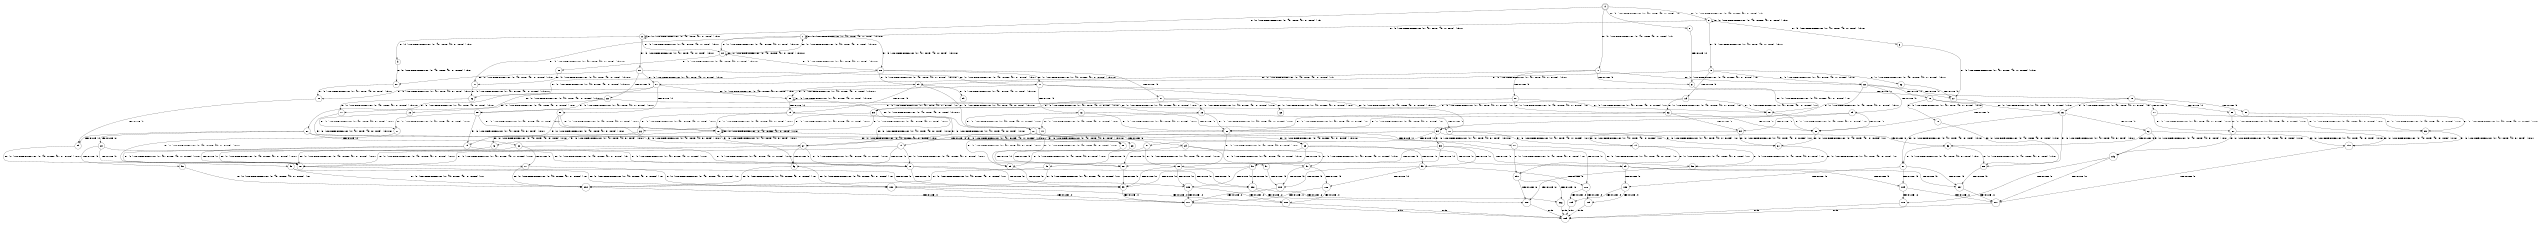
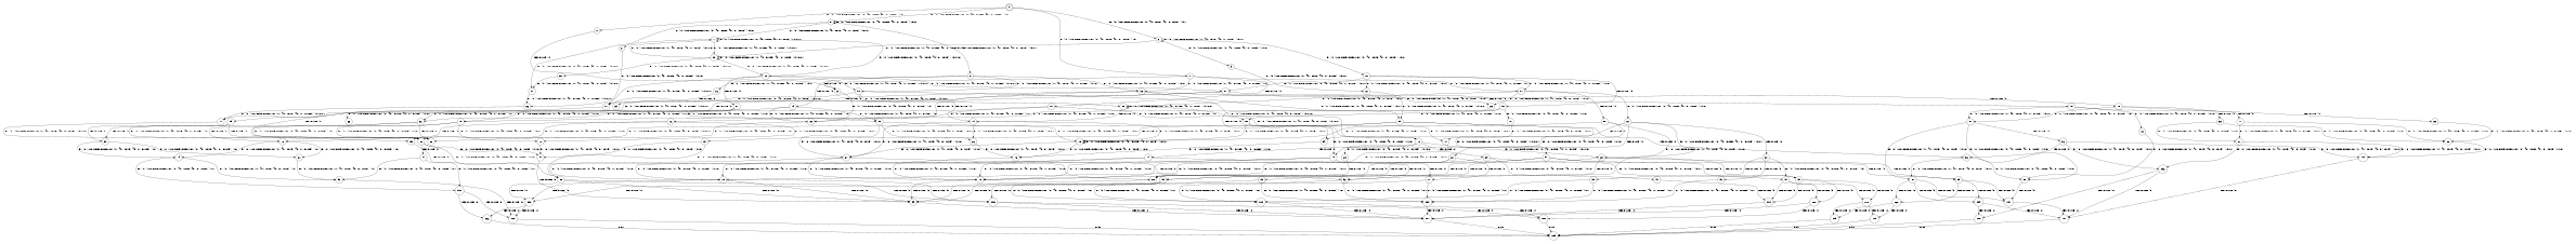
  digraph {
    fontname="DejaVu Sans Mono"
    node [fontname="DejaVu Sans Mono" shape=circle]
    edge [fontname="DejaVu Sans Mono"]
    0 [peripheries=2]
    1
    2
    3
    4
    5
    6
    7
    8
    9
    10
    11
    12
    13
    14
    15
    27
    17
    18
    16
    19
    20
    21
    22
    23
    24
    25
    26
    28
    29
    30
    31
    32
    33
    34
    35
    36
    37
    38
    39
    40
    41
    42
    43
    44
    45
    46
    47
    48
    49
    50
    51
    52
    53
    54
    55
    56
    57
    58
    59
    96
    61
    62
    63
    64
    65
    66
    67
    68
    69
    70
    71
    72
    73
    74
    75
    76
    77
    78
    79
    80
    81
    82
    83
    84
    85
    86
    87
    88
    89
    90
    91
    92
    93
    94
    95
    97
    98
    99
    100
    101
    102
    103
    104
    105
    106
    107
-   108
+   108 [label=168]
    109
    110
    111
    112
    113
    114
    115
    116
    117
    118
    119
    120
    n121 [label=129]
    0 -> 1 [label="EX !0 !ATOMIC_EXCH_BRANCH (1, +1, TRUE, +0, 2, TRUE) !:0:"]
    0 -> 2 [label="EX !1 !ATOMIC_EXCH_BRANCH (1, +0, FALSE, +0, 1, TRUE) !:0:"]
    0 -> 3 [label="EX !2 !ATOMIC_EXCH_BRANCH (1, +0, TRUE, +0, 1, TRUE) !:0:"]
    0 -> 4 [label="EX !0 !ATOMIC_EXCH_BRANCH (1, +1, TRUE, +0, 2, TRUE) !:0:"]
    1 -> 5 [label="TERMINATE !0"]
    2 -> 2 [label="EX !1 !ATOMIC_EXCH_BRANCH (1, +0, FALSE, +0, 1, TRUE) !:0:1:"]
    2 -> 6 [label="EX !0 !ATOMIC_EXCH_BRANCH (1, +1, TRUE, +0, 2, TRUE) !:0:1:"]
    2 -> 7 [label="EX !2 !ATOMIC_EXCH_BRANCH (1, +0, TRUE, +0, 1, TRUE) !:0:1:"]
    2 -> 8 [label="EX !0 !ATOMIC_EXCH_BRANCH (1, +1, TRUE, +0, 2, TRUE) !:0:1:"]
    3 -> 3 [label="EX !2 !ATOMIC_EXCH_BRANCH (1, +0, TRUE, +0, 1, TRUE) !:0:2:"]
    3 -> 9 [label="EX !0 !ATOMIC_EXCH_BRANCH (1, +1, TRUE, +0, 2, TRUE) !:0:2:"]
    3 -> 10 [label="EX !1 !ATOMIC_EXCH_BRANCH (1, +0, FALSE, +0, 1, TRUE) !:0:2:"]
    3 -> 11 [label="EX !0 !ATOMIC_EXCH_BRANCH (1, +1, TRUE, +0, 2, TRUE) !:0:2:"]
    4 -> 5 [label="TERMINATE !0"]
    4 -> 12 [label="TERMINATE !0"]
    4 -> 13 [label="EX !1 !ATOMIC_EXCH_BRANCH (1, +0, FALSE, +0, 1, FALSE) !:0:"]
    4 -> 14 [label="EX !2 !ATOMIC_EXCH_BRANCH (1, +0, TRUE, +0, 1, FALSE) !:0:"]
    5 -> 15 [label="EX !1 !ATOMIC_EXCH_BRANCH (1, +0, FALSE, +0, 1, FALSE) !:1:"]
    6 -> 27 [label="EX !1 !ATOMIC_EXCH_BRANCH (1, +0, FALSE, +0, 1, FALSE) !:0:1:"]
    7 -> 7 [label="EX !2 !ATOMIC_EXCH_BRANCH (1, +0, TRUE, +0, 1, TRUE) !:0:1:2:"]
    7 -> 10 [label="EX !1 !ATOMIC_EXCH_BRANCH (1, +0, FALSE, +0, 1, TRUE) !:0:1:2:"]
    7 -> 17 [label="EX !0 !ATOMIC_EXCH_BRANCH (1, +1, TRUE, +0, 2, TRUE) !:0:1:2:"]
    7 -> 18 [label="EX !0 !ATOMIC_EXCH_BRANCH (1, +1, TRUE, +0, 2, TRUE) !:0:1:2:"]
    8 -> 13 [label="EX !1 !ATOMIC_EXCH_BRANCH (1, +0, FALSE, +0, 1, FALSE) !:0:1:"]
    8 -> 16 [label="EX !1 !ATOMIC_EXCH_BRANCH (1, +0, FALSE, +0, 1, FALSE) !:0:1:"]
    8 -> 19 [label="TERMINATE !0"]
    8 -> 20 [label="EX !2 !ATOMIC_EXCH_BRANCH (1, +0, TRUE, +0, 1, FALSE) !:0:1:"]
    9 -> 21 [label="EX !2 !ATOMIC_EXCH_BRANCH (1, +0, TRUE, +0, 1, FALSE) !:0:2:"]
    10 -> 7 [label="EX !2 !ATOMIC_EXCH_BRANCH (1, +0, TRUE, +0, 1, TRUE) !:0:1:2:"]
    10 -> 10 [label="EX !1 !ATOMIC_EXCH_BRANCH (1, +0, FALSE, +0, 1, TRUE) !:0:1:2:"]
    10 -> 18 [label="EX !0 !ATOMIC_EXCH_BRANCH (1, +1, TRUE, +0, 2, TRUE) !:0:1:2:"]
    10 -> 22 [label="EX !2 !ATOMIC_EXCH_BRANCH (1, +0, TRUE, +0, 1, TRUE) !:0:1:2:"]
    11 -> 14 [label="EX !2 !ATOMIC_EXCH_BRANCH (1, +0, TRUE, +0, 1, FALSE) !:0:2:"]
    11 -> 21 [label="EX !2 !ATOMIC_EXCH_BRANCH (1, +0, TRUE, +0, 1, FALSE) !:0:2:"]
    11 -> 23 [label="TERMINATE !0"]
    11 -> 24 [label="EX !1 !ATOMIC_EXCH_BRANCH (1, +0, FALSE, +0, 1, FALSE) !:0:2:"]
    12 -> 15 [label="EX !1 !ATOMIC_EXCH_BRANCH (1, +0, FALSE, +0, 1, FALSE) !:1:"]
    12 -> 25 [label="EX !2 !ATOMIC_EXCH_BRANCH (1, +0, TRUE, +0, 1, FALSE) !:1:"]
    12 -> 26 [label="EX !1 !ATOMIC_EXCH_BRANCH (1, +0, FALSE, +0, 1, FALSE) !:1:"]
    13 -> 27 [label="TERMINATE !0"]
    13 -> 28 [label="TERMINATE !1"]
    13 -> 29 [label="TERMINATE !0"]
    13 -> 30 [label="EX !2 !ATOMIC_EXCH_BRANCH (1, +0, TRUE, +0, 1, FALSE) !:0:1:"]
    14 -> 31 [label="EX !2 !ATOMIC_EXCH_BRANCH (1, +1, TRUE, +0, 3, TRUE) !:0:2:"]
    14 -> 32 [label="TERMINATE !0"]
    14 -> 33 [label="EX !1 !ATOMIC_EXCH_BRANCH (1, +0, FALSE, +0, 1, TRUE) !:0:2:"]
    14 -> 34 [label="EX !2 !ATOMIC_EXCH_BRANCH (1, +1, TRUE, +0, 3, TRUE) !:0:2:"]
    15 -> 35 [label="EX !2 !ATOMIC_EXCH_BRANCH (1, +0, TRUE, +0, 1, FALSE) !:2:"]
    27 -> 35 [label="TERMINATE !1"]
    17 -> 36 [label="EX !1 !ATOMIC_EXCH_BRANCH (1, +0, FALSE, +0, 1, FALSE) !:0:1:2:"]
    18 -> 20 [label="EX !2 !ATOMIC_EXCH_BRANCH (1, +0, TRUE, +0, 1, FALSE) !:0:1:2:"]
    18 -> 24 [label="EX !1 !ATOMIC_EXCH_BRANCH (1, +0, FALSE, +0, 1, FALSE) !:0:1:2:"]
    18 -> 36 [label="EX !1 !ATOMIC_EXCH_BRANCH (1, +0, FALSE, +0, 1, FALSE) !:0:1:2:"]
    18 -> 37 [label="TERMINATE !0"]
    16 -> 27 [label="TERMINATE !0"]
    19 -> 15 [label="EX !1 !ATOMIC_EXCH_BRANCH (1, +0, FALSE, +0, 1, FALSE) !:1:"]
    19 -> 26 [label="EX !1 !ATOMIC_EXCH_BRANCH (1, +0, FALSE, +0, 1, FALSE) !:1:"]
    19 -> 38 [label="EX !2 !ATOMIC_EXCH_BRANCH (1, +0, TRUE, +0, 1, FALSE) !:1:"]
    20 -> 33 [label="EX !1 !ATOMIC_EXCH_BRANCH (1, +0, FALSE, +0, 1, TRUE) !:0:1:2:"]
    20 -> 39 [label="EX !1 !ATOMIC_EXCH_BRANCH (1, +0, FALSE, +0, 1, TRUE) !:0:1:2:"]
    20 -> 40 [label="TERMINATE !0"]
    20 -> 41 [label="EX !2 !ATOMIC_EXCH_BRANCH (1, +1, TRUE, +0, 3, TRUE) !:0:1:2:"]
    21 -> 31 [label="EX !2 !ATOMIC_EXCH_BRANCH (1, +1, TRUE, +0, 3, TRUE) !:0:2:"]
    22 -> 17 [label="EX !0 !ATOMIC_EXCH_BRANCH (1, +1, TRUE, +0, 2, TRUE) !:0:1:2:"]
    23 -> 25 [label="EX !2 !ATOMIC_EXCH_BRANCH (1, +0, TRUE, +0, 1, FALSE) !:1:2:"]
    23 -> 42 [label="EX !2 !ATOMIC_EXCH_BRANCH (1, +0, TRUE, +0, 1, FALSE) !:1:2:"]
    23 -> 43 [label="EX !1 !ATOMIC_EXCH_BRANCH (1, +0, FALSE, +0, 1, FALSE) !:1:2:"]
    24 -> 30 [label="EX !2 !ATOMIC_EXCH_BRANCH (1, +0, TRUE, +0, 1, FALSE) !:0:1:2:"]
    24 -> 44 [label="EX !2 !ATOMIC_EXCH_BRANCH (1, +0, TRUE, +0, 1, FALSE) !:0:1:2:"]
    24 -> 45 [label="TERMINATE !1"]
    24 -> 46 [label="TERMINATE !0"]
    25 -> 47 [label="EX !2 !ATOMIC_EXCH_BRANCH (1, +1, TRUE, +0, 3, TRUE) !:1:2:"]
    25 -> 48 [label="EX !1 !ATOMIC_EXCH_BRANCH (1, +0, FALSE, +0, 1, TRUE) !:1:2:"]
    25 -> 49 [label="EX !2 !ATOMIC_EXCH_BRANCH (1, +1, TRUE, +0, 3, TRUE) !:1:2:"]
    26 -> 35 [label="TERMINATE !1"]
    26 -> 50 [label="TERMINATE !1"]
    26 -> 51 [label="EX !2 !ATOMIC_EXCH_BRANCH (1, +0, TRUE, +0, 1, FALSE) !:1:"]
    28 -> 52 [label="TERMINATE !0"]
    28 -> 53 [label="TERMINATE !0"]
    28 -> 54 [label="EX !2 !ATOMIC_EXCH_BRANCH (1, +0, TRUE, +0, 1, FALSE) !:0:"]
    29 -> 35 [label="TERMINATE !1"]
    29 -> 50 [label="TERMINATE !1"]
    29 -> 51 [label="EX !2 !ATOMIC_EXCH_BRANCH (1, +0, TRUE, +0, 1, FALSE) !:1:"]
    30 -> 55 [label="EX !2 !ATOMIC_EXCH_BRANCH (1, +1, TRUE, +0, 3, TRUE) !:0:1:2:"]
    30 -> 56 [label="TERMINATE !1"]
    30 -> 57 [label="TERMINATE !0"]
    30 -> 58 [label="EX !2 !ATOMIC_EXCH_BRANCH (1, +1, TRUE, +0, 3, TRUE) !:0:1:2:"]
    31 -> 59 [label="TERMINATE !0"]
    32 -> 48 [label="EX !1 !ATOMIC_EXCH_BRANCH (1, +0, FALSE, +0, 1, TRUE) !:1:2:"]
    32 -> 49 [label="EX !2 !ATOMIC_EXCH_BRANCH (1, +1, TRUE, +0, 3, TRUE) !:1:2:"]
    32 -> 96 [label="EX !2 !ATOMIC_EXCH_BRANCH (1, +1, TRUE, +0, 3, TRUE) !:1:2:"]
    33 -> 33 [label="EX !1 !ATOMIC_EXCH_BRANCH (1, +0, FALSE, +0, 1, TRUE) !:0:1:2:"]
    33 -> 40 [label="TERMINATE !0"]
    33 -> 41 [label="EX !2 !ATOMIC_EXCH_BRANCH (1, +1, TRUE, +0, 3, TRUE) !:0:1:2:"]
    34 -> 59 [label="TERMINATE !0"]
    34 -> 61 [label="TERMINATE !2"]
    34 -> 62 [label="TERMINATE !0"]
    34 -> 63 [label="EX !1 !ATOMIC_EXCH_BRANCH (1, +0, FALSE, +0, 1, FALSE) !:0:2:"]
-   35 -> 64 [label="EX !2 !ATOMIC_EXCH_BRANCH (1, +0, TRUE, +0, 1, FALSE) !:2:"]
    36 -> 44 [label="EX !2 !ATOMIC_EXCH_BRANCH (1, +0, TRUE, +0, 1, FALSE) !:0:1:2:"]
    37 -> 38 [label="EX !2 !ATOMIC_EXCH_BRANCH (1, +0, TRUE, +0, 1, FALSE) !:1:2:"]
    37 -> 43 [label="EX !1 !ATOMIC_EXCH_BRANCH (1, +0, FALSE, +0, 1, FALSE) !:1:2:"]
    37 -> 65 [label="EX !1 !ATOMIC_EXCH_BRANCH (1, +0, FALSE, +0, 1, FALSE) !:1:2:"]
    38 -> 48 [label="EX !1 !ATOMIC_EXCH_BRANCH (1, +0, FALSE, +0, 1, TRUE) !:1:2:"]
    38 -> 66 [label="EX !1 !ATOMIC_EXCH_BRANCH (1, +0, FALSE, +0, 1, TRUE) !:1:2:"]
    38 -> 67 [label="EX !2 !ATOMIC_EXCH_BRANCH (1, +1, TRUE, +0, 3, TRUE) !:1:2:"]
    40 -> 48 [label="EX !1 !ATOMIC_EXCH_BRANCH (1, +0, FALSE, +0, 1, TRUE) !:1:2:"]
    40 -> 66 [label="EX !1 !ATOMIC_EXCH_BRANCH (1, +0, FALSE, +0, 1, TRUE) !:1:2:"]
    40 -> 67 [label="EX !2 !ATOMIC_EXCH_BRANCH (1, +1, TRUE, +0, 3, TRUE) !:1:2:"]
    41 -> 63 [label="EX !1 !ATOMIC_EXCH_BRANCH (1, +0, FALSE, +0, 1, FALSE) !:0:1:2:"]
    41 -> 68 [label="EX !1 !ATOMIC_EXCH_BRANCH (1, +0, FALSE, +0, 1, FALSE) !:0:1:2:"]
    41 -> 69 [label="TERMINATE !2"]
    41 -> 70 [label="TERMINATE !0"]
    42 -> 47 [label="EX !2 !ATOMIC_EXCH_BRANCH (1, +1, TRUE, +0, 3, TRUE) !:1:2:"]
    43 -> 51 [label="EX !2 !ATOMIC_EXCH_BRANCH (1, +0, TRUE, +0, 1, FALSE) !:1:2:"]
    43 -> 71 [label="EX !2 !ATOMIC_EXCH_BRANCH (1, +0, TRUE, +0, 1, FALSE) !:1:2:"]
    43 -> 72 [label="TERMINATE !1"]
    44 -> 55 [label="EX !2 !ATOMIC_EXCH_BRANCH (1, +1, TRUE, +0, 3, TRUE) !:0:1:2:"]
    45 -> 54 [label="EX !2 !ATOMIC_EXCH_BRANCH (1, +0, TRUE, +0, 1, FALSE) !:0:2:"]
    45 -> 73 [label="EX !2 !ATOMIC_EXCH_BRANCH (1, +0, TRUE, +0, 1, FALSE) !:0:2:"]
    45 -> 74 [label="TERMINATE !0"]
    46 -> 51 [label="EX !2 !ATOMIC_EXCH_BRANCH (1, +0, TRUE, +0, 1, FALSE) !:1:2:"]
    46 -> 71 [label="EX !2 !ATOMIC_EXCH_BRANCH (1, +0, TRUE, +0, 1, FALSE) !:1:2:"]
    46 -> 72 [label="TERMINATE !1"]
    47 -> 75 [label="EX !1 !ATOMIC_EXCH_BRANCH (1, +0, FALSE, +0, 1, FALSE) !:1:2:"]
    48 -> 48 [label="EX !1 !ATOMIC_EXCH_BRANCH (1, +0, FALSE, +0, 1, TRUE) !:1:2:"]
    48 -> 67 [label="EX !2 !ATOMIC_EXCH_BRANCH (1, +1, TRUE, +0, 3, TRUE) !:1:2:"]
    48 -> 76 [label="EX !2 !ATOMIC_EXCH_BRANCH (1, +1, TRUE, +0, 3, TRUE) !:1:2:"]
    49 -> 75 [label="EX !1 !ATOMIC_EXCH_BRANCH (1, +0, FALSE, +0, 1, FALSE) !:1:2:"]
    49 -> 77 [label="TERMINATE !2"]
    49 -> 78 [label="EX !1 !ATOMIC_EXCH_BRANCH (1, +0, FALSE, +0, 1, FALSE) !:1:2:"]
    50 -> 64 [label="EX !2 !ATOMIC_EXCH_BRANCH (1, +0, TRUE, +0, 1, FALSE) !:2:"]
    50 -> 79 [label="EX !2 !ATOMIC_EXCH_BRANCH (1, +0, TRUE, +0, 1, FALSE) !:2:"]
    51 -> 80 [label="EX !2 !ATOMIC_EXCH_BRANCH (1, +1, TRUE, +0, 3, TRUE) !:1:2:"]
    51 -> 81 [label="TERMINATE !1"]
    51 -> 82 [label="EX !2 !ATOMIC_EXCH_BRANCH (1, +1, TRUE, +0, 3, TRUE) !:1:2:"]
    52 -> 83 [label="EX !2 !ATOMIC_EXCH_BRANCH (1, +0, TRUE, +0, 1, FALSE) !:1:2:"]
    53 -> 83 [label="EX !2 !ATOMIC_EXCH_BRANCH (1, +0, TRUE, +0, 1, FALSE) !:1:2:"]
    53 -> 84 [label="EX !2 !ATOMIC_EXCH_BRANCH (1, +0, TRUE, +0, 1, FALSE) !:1:2:"]
    54 -> 85 [label="EX !2 !ATOMIC_EXCH_BRANCH (1, +1, TRUE, +0, 3, TRUE) !:0:2:"]
    54 -> 86 [label="TERMINATE !0"]
    54 -> 87 [label="EX !2 !ATOMIC_EXCH_BRANCH (1, +1, TRUE, +0, 3, TRUE) !:0:2:"]
    55 -> 88 [label="TERMINATE !0"]
    56 -> 85 [label="EX !2 !ATOMIC_EXCH_BRANCH (1, +1, TRUE, +0, 3, TRUE) !:0:2:"]
    56 -> 87 [label="EX !2 !ATOMIC_EXCH_BRANCH (1, +1, TRUE, +0, 3, TRUE) !:0:2:"]
    57 -> 80 [label="EX !2 !ATOMIC_EXCH_BRANCH (1, +1, TRUE, +0, 3, TRUE) !:1:2:"]
    57 -> 82 [label="EX !2 !ATOMIC_EXCH_BRANCH (1, +1, TRUE, +0, 3, TRUE) !:1:2:"]
    58 -> 88 [label="TERMINATE !0"]
    58 -> 89 [label="TERMINATE !1"]
    58 -> 90 [label="TERMINATE !2"]
    58 -> 91 [label="TERMINATE !0"]
-   59 -> 75 [label="EX !1 !ATOMIC_EXCH_BRANCH (1, +0, FALSE, +0, 1, FALSE) !:1:2:"]
+   59 -> 76 [label="EX !1 !ATOMIC_EXCH_BRANCH (1, +0, FALSE, +0, 1, FALSE) !:1:2:"]
    96 -> 100 [label="EX !1 !ATOMIC_EXCH_BRANCH (1, +0, FALSE, +0, 1, FALSE) !:1:"]
    96 -> 101 [label="EX !1 !ATOMIC_EXCH_BRANCH (1, +0, FALSE, +0, 1, FALSE) !:1:"]
    61 -> 92 [label="TERMINATE !0"]
    61 -> 93 [label="TERMINATE !0"]
    61 -> 94 [label="EX !1 !ATOMIC_EXCH_BRANCH (1, +0, FALSE, +0, 1, FALSE) !:0:"]
    62 -> 75 [label="EX !1 !ATOMIC_EXCH_BRANCH (1, +0, FALSE, +0, 1, FALSE) !:1:2:"]
    62 -> 77 [label="TERMINATE !2"]
    62 -> 78 [label="EX !1 !ATOMIC_EXCH_BRANCH (1, +0, FALSE, +0, 1, FALSE) !:1:2:"]
    63 -> 88 [label="TERMINATE !0"]
    63 -> 89 [label="TERMINATE !1"]
    63 -> 90 [label="TERMINATE !2"]
    63 -> 91 [label="TERMINATE !0"]
    64 -> 95 [label="EX !2 !ATOMIC_EXCH_BRANCH (1, +1, TRUE, +0, 3, TRUE) !:2:"]
    66 -> 76 [label="EX !2 !ATOMIC_EXCH_BRANCH (1, +1, TRUE, +0, 3, TRUE) !:1:2:"]
    67 -> 96 [label="TERMINATE !2"]
    67 -> 75 [label="EX !1 !ATOMIC_EXCH_BRANCH (1, +0, FALSE, +0, 1, FALSE) !:1:2:"]
    67 -> 78 [label="EX !1 !ATOMIC_EXCH_BRANCH (1, +0, FALSE, +0, 1, FALSE) !:1:2:"]
    68 -> 88 [label="TERMINATE !0"]
    69 -> 94 [label="EX !1 !ATOMIC_EXCH_BRANCH (1, +0, FALSE, +0, 1, FALSE) !:0:1:"]
    69 -> 97 [label="EX !1 !ATOMIC_EXCH_BRANCH (1, +0, FALSE, +0, 1, FALSE) !:0:1:"]
    69 -> 98 [label="TERMINATE !0"]
    70 -> 96 [label="TERMINATE !2"]
    70 -> 75 [label="EX !1 !ATOMIC_EXCH_BRANCH (1, +0, FALSE, +0, 1, FALSE) !:1:2:"]
    70 -> 78 [label="EX !1 !ATOMIC_EXCH_BRANCH (1, +0, FALSE, +0, 1, FALSE) !:1:2:"]
    71 -> 80 [label="EX !2 !ATOMIC_EXCH_BRANCH (1, +1, TRUE, +0, 3, TRUE) !:1:2:"]
    72 -> 64 [label="EX !2 !ATOMIC_EXCH_BRANCH (1, +0, TRUE, +0, 1, FALSE) !:2:"]
    72 -> 79 [label="EX !2 !ATOMIC_EXCH_BRANCH (1, +0, TRUE, +0, 1, FALSE) !:2:"]
    73 -> 85 [label="EX !2 !ATOMIC_EXCH_BRANCH (1, +1, TRUE, +0, 3, TRUE) !:0:2:"]
    74 -> 83 [label="EX !2 !ATOMIC_EXCH_BRANCH (1, +0, TRUE, +0, 1, FALSE) !:1:2:"]
    74 -> 84 [label="EX !2 !ATOMIC_EXCH_BRANCH (1, +0, TRUE, +0, 1, FALSE) !:1:2:"]
    75 -> 99 [label="TERMINATE !2"]
    76 -> 75 [label="EX !1 !ATOMIC_EXCH_BRANCH (1, +0, FALSE, +0, 1, FALSE) !:1:2:"]
    77 -> 100 [label="EX !1 !ATOMIC_EXCH_BRANCH (1, +0, FALSE, +0, 1, FALSE) !:1:"]
    77 -> 101 [label="EX !1 !ATOMIC_EXCH_BRANCH (1, +0, FALSE, +0, 1, FALSE) !:1:"]
    78 -> 99 [label="TERMINATE !2"]
    78 -> 102 [label="TERMINATE !1"]
    78 -> 103 [label="TERMINATE !2"]
    79 -> 95 [label="EX !2 !ATOMIC_EXCH_BRANCH (1, +1, TRUE, +0, 3, TRUE) !:2:"]
    79 -> 104 [label="EX !2 !ATOMIC_EXCH_BRANCH (1, +1, TRUE, +0, 3, TRUE) !:2:"]
    80 -> 99 [label="TERMINATE !2"]
    81 -> 95 [label="EX !2 !ATOMIC_EXCH_BRANCH (1, +1, TRUE, +0, 3, TRUE) !:2:"]
    81 -> 104 [label="EX !2 !ATOMIC_EXCH_BRANCH (1, +1, TRUE, +0, 3, TRUE) !:2:"]
    82 -> 99 [label="TERMINATE !2"]
    82 -> 102 [label="TERMINATE !1"]
    82 -> 103 [label="TERMINATE !2"]
    83 -> 105 [label="EX !2 !ATOMIC_EXCH_BRANCH (1, +1, TRUE, +0, 3, TRUE) !:1:2:"]
    84 -> 105 [label="EX !2 !ATOMIC_EXCH_BRANCH (1, +1, TRUE, +0, 3, TRUE) !:1:2:"]
    84 -> 106 [label="EX !2 !ATOMIC_EXCH_BRANCH (1, +1, TRUE, +0, 3, TRUE) !:1:2:"]
    85 -> 107 [label="TERMINATE !0"]
    86 -> 56 [label="TERMINATE !0"]
    86 -> 105 [label="EX !2 !ATOMIC_EXCH_BRANCH (1, +1, TRUE, +0, 3, TRUE) !:1:2:"]
    86 -> 106 [label="EX !2 !ATOMIC_EXCH_BRANCH (1, +1, TRUE, +0, 3, TRUE) !:1:2:"]
    87 -> 107 [label="TERMINATE !0"]
    87 -> 108 [label="TERMINATE !2"]
    87 -> 109 [label="TERMINATE !0"]
    88 -> 99 [label="TERMINATE !2"]
    89 -> 107 [label="TERMINATE !0"]
    89 -> 108 [label="TERMINATE !2"]
    89 -> 109 [label="TERMINATE !0"]
    90 -> 110 [label="TERMINATE !0"]
    90 -> 111 [label="TERMINATE !1"]
    90 -> 112 [label="TERMINATE !0"]
    91 -> 99 [label="TERMINATE !2"]
    91 -> 102 [label="TERMINATE !1"]
    91 -> 103 [label="TERMINATE !2"]
    92 -> 100 [label="EX !1 !ATOMIC_EXCH_BRANCH (1, +0, FALSE, +0, 1, FALSE) !:1:"]
    93 -> 100 [label="EX !1 !ATOMIC_EXCH_BRANCH (1, +0, FALSE, +0, 1, FALSE) !:1:"]
    93 -> 101 [label="EX !1 !ATOMIC_EXCH_BRANCH (1, +0, FALSE, +0, 1, FALSE) !:1:"]
    94 -> 110 [label="TERMINATE !0"]
-   48 -> 111 [label="TERMINATE !1"]
+   94 -> 111 [label="TERMINATE !1"]
    94 -> 112 [label="TERMINATE !0"]
    95 -> 113 [label="TERMINATE !2"]
    97 -> 110 [label="TERMINATE !0"]
    98 -> 100 [label="EX !1 !ATOMIC_EXCH_BRANCH (1, +0, FALSE, +0, 1, FALSE) !:1:"]
    98 -> 101 [label="EX !1 !ATOMIC_EXCH_BRANCH (1, +0, FALSE, +0, 1, FALSE) !:1:"]
    99 -> 114 [label="TERMINATE !1"]
    100 -> 114 [label="TERMINATE !1"]
    101 -> 114 [label="TERMINATE !1"]
    101 -> 115 [label="TERMINATE !1"]
    102 -> 113 [label="TERMINATE !2"]
    102 -> 116 [label="TERMINATE !2"]
    103 -> 114 [label="TERMINATE !1"]
    103 -> 115 [label="TERMINATE !1"]
    104 -> 113 [label="TERMINATE !2"]
    104 -> 116 [label="TERMINATE !2"]
    105 -> 117 [label="TERMINATE !2"]
    106 -> 117 [label="TERMINATE !2"]
    106 -> 118 [label="TERMINATE !2"]
    107 -> 117 [label="TERMINATE !2"]
    108 -> 119 [label="TERMINATE !0"]
    108 -> 120 [label="TERMINATE !0"]
    109 -> 117 [label="TERMINATE !2"]
    109 -> 118 [label="TERMINATE !2"]
    110 -> 114 [label="TERMINATE !1"]
    111 -> 119 [label="TERMINATE !0"]
    111 -> 120 [label="TERMINATE !0"]
    112 -> 114 [label="TERMINATE !1"]
    112 -> 115 [label="TERMINATE !1"]
    113 -> n121 [label=exit]
    114 -> n121 [label=exit]
    115 -> n121 [label=exit]
    116 -> n121 [label=exit]
    117 -> n121 [label=exit]
    118 -> n121 [label=exit]
    119 -> n121 [label=exit]
    120 -> n121 [label=exit]
  }
